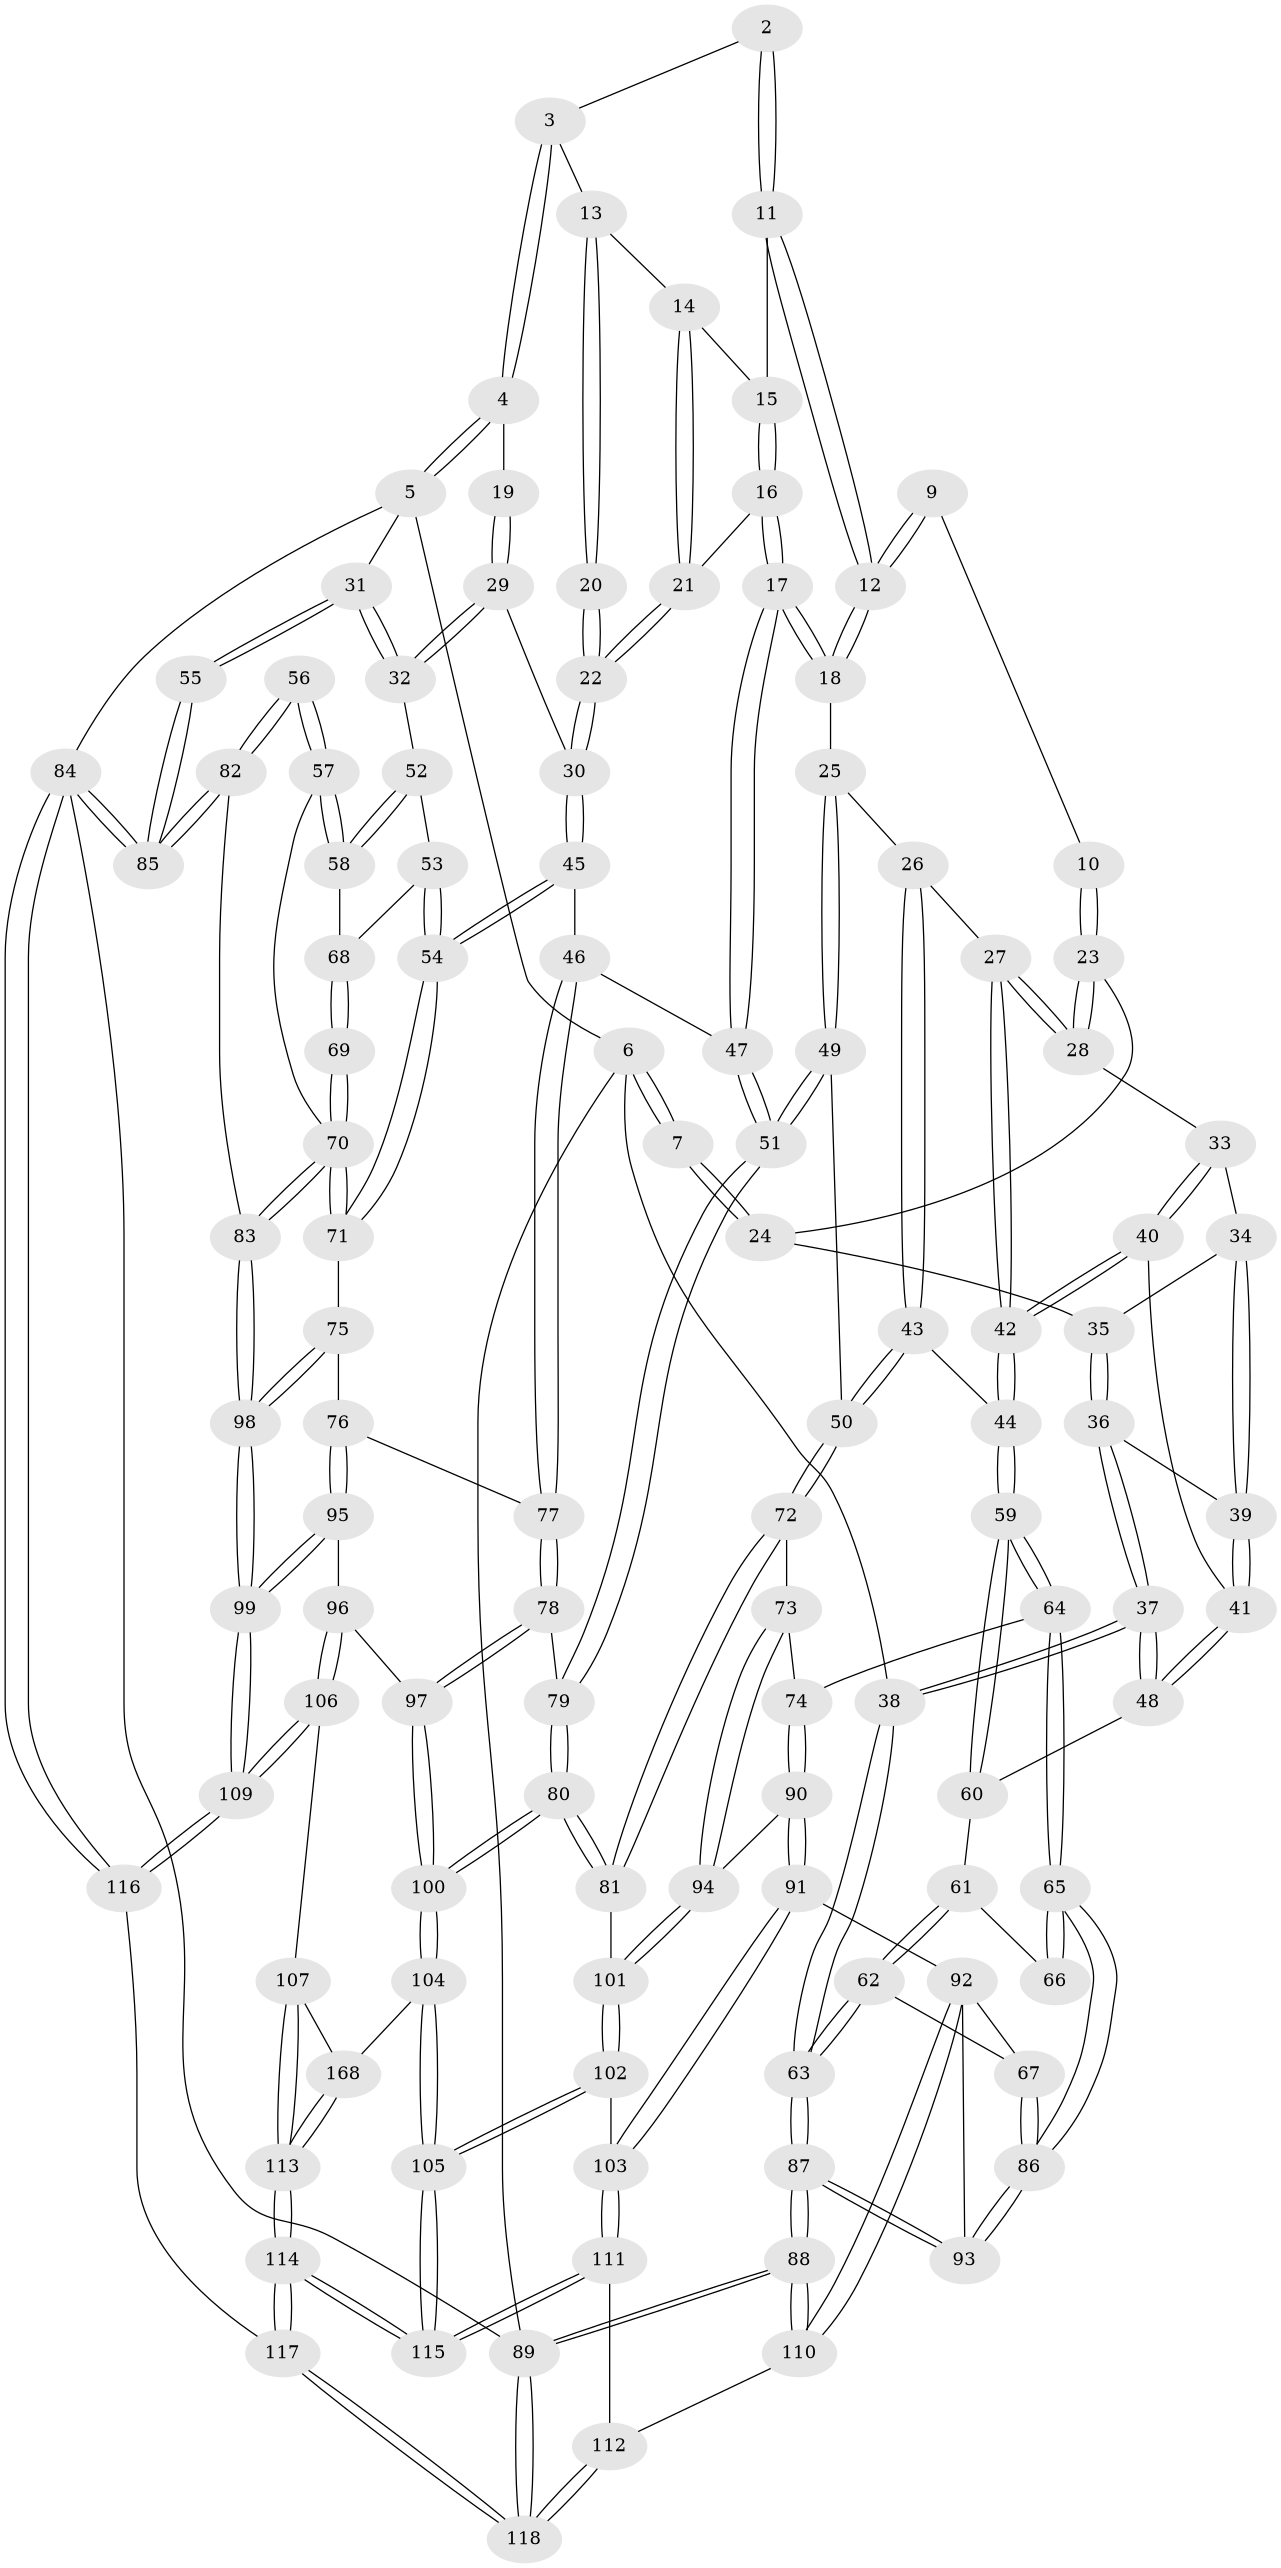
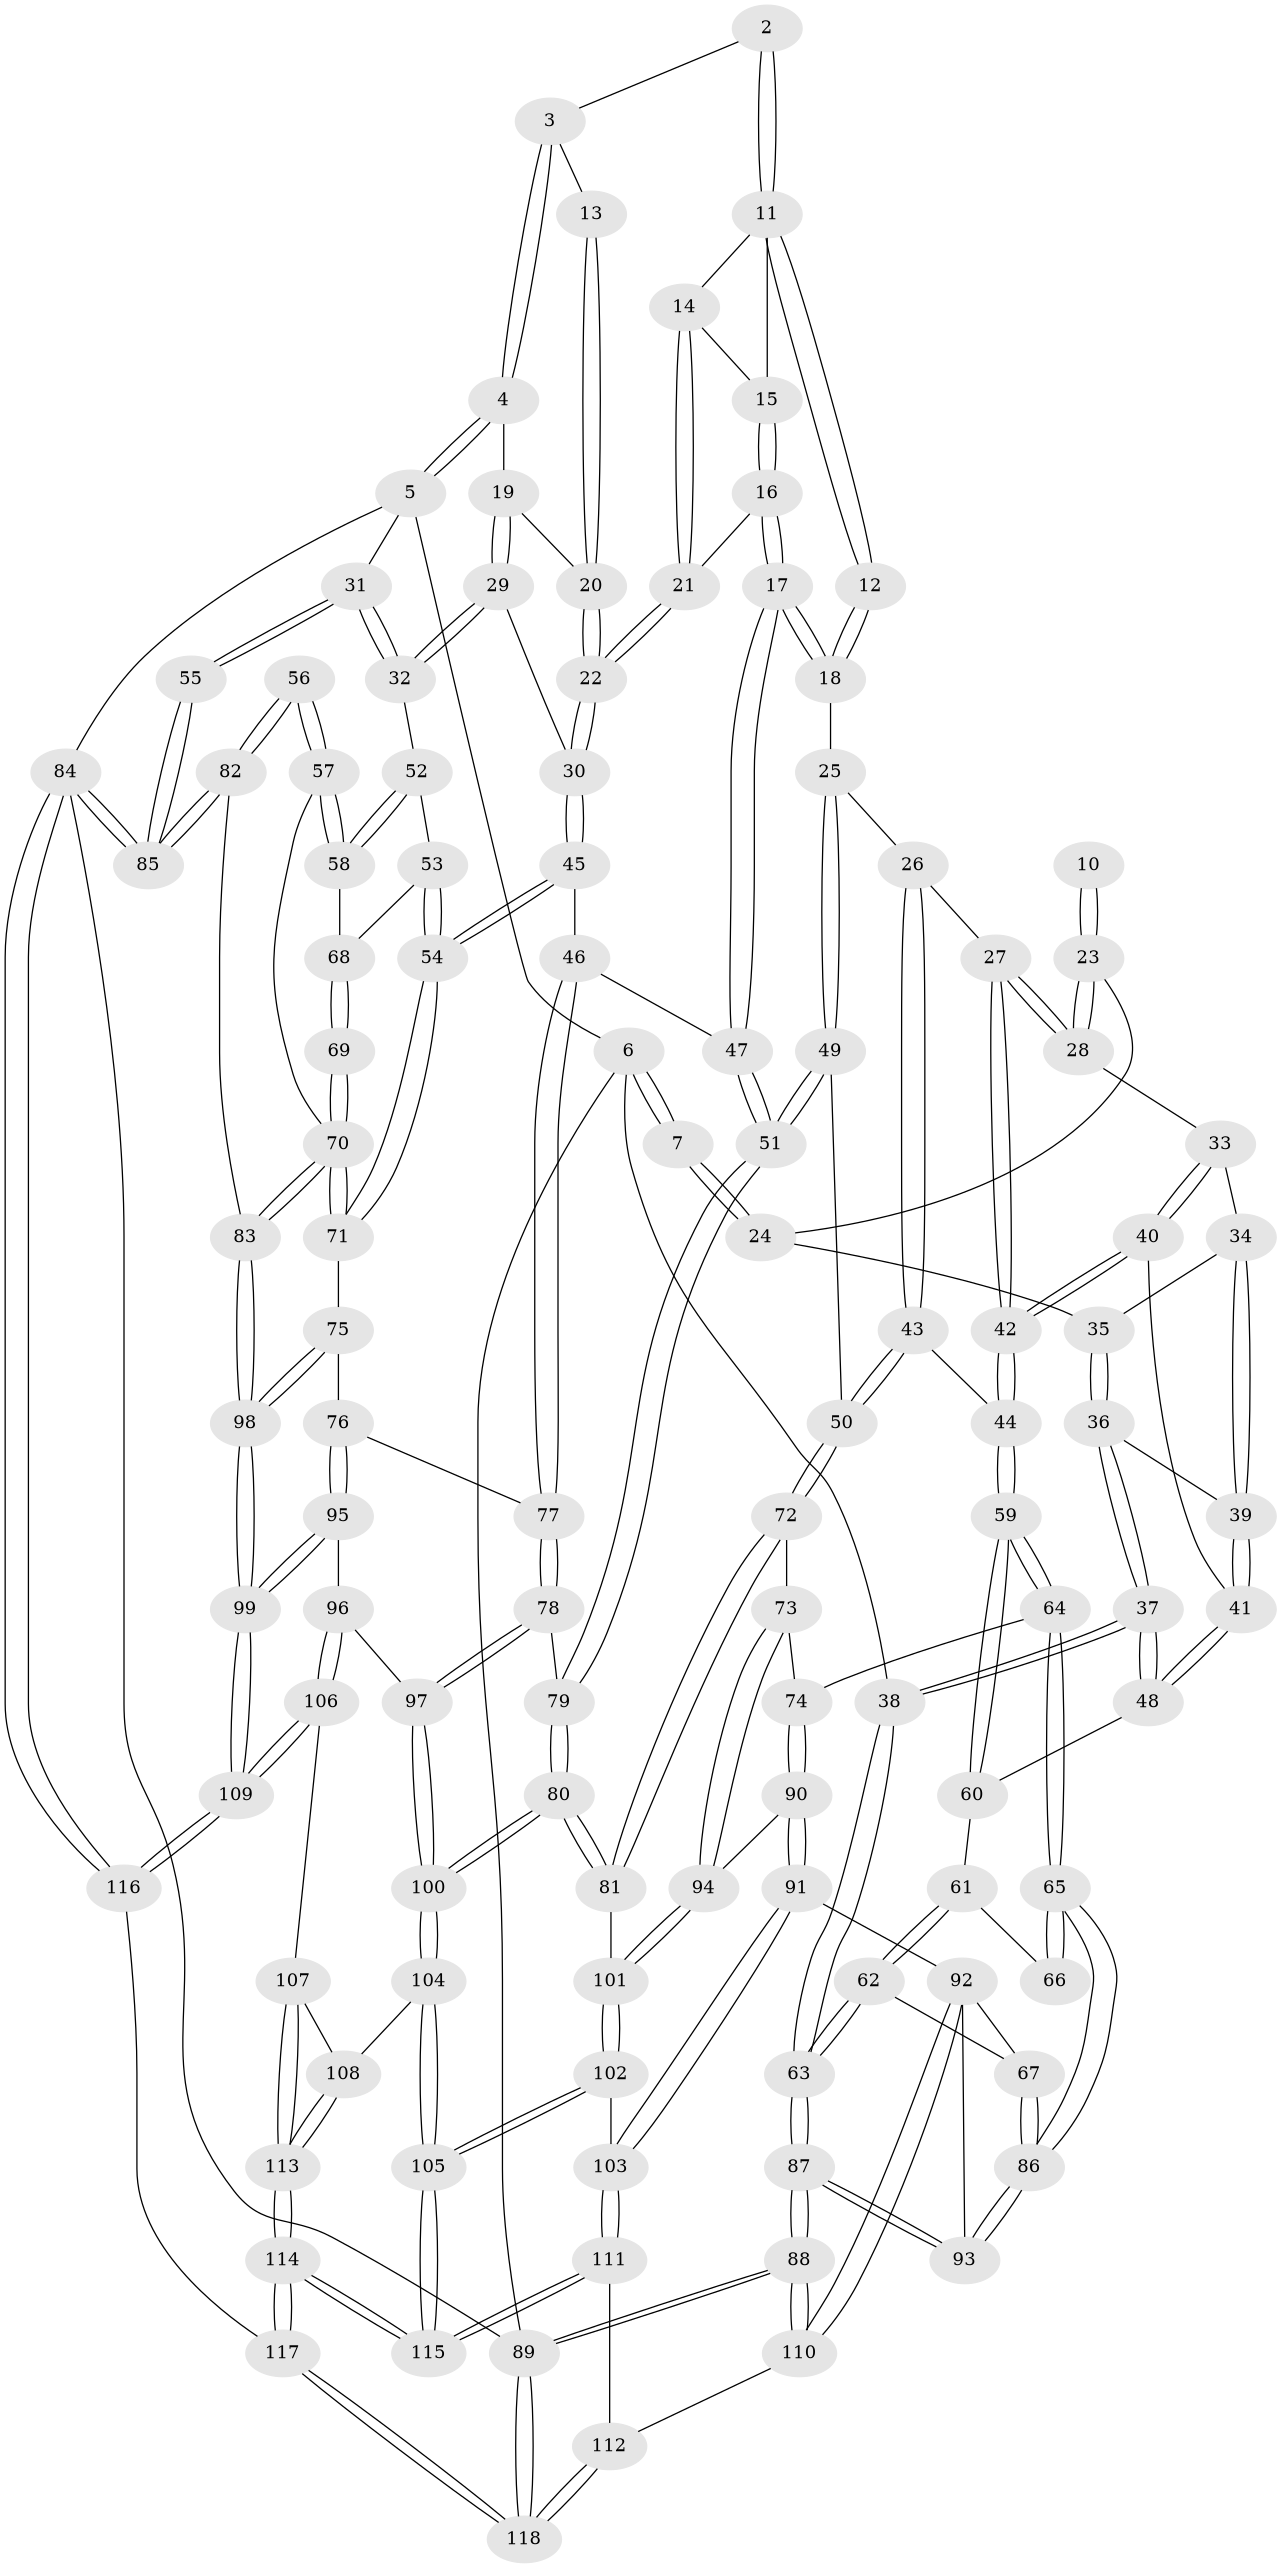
  graph {
    node [color=gray90 style=filled]
    2
    3
    11
-   9
    10
    12
    4
    13
    15
    5
    19
    14
    20
    6
    31
    84
    29
    7
    38
    89
    32
    55
    85
    116
    24
    63
    118
    35
    23
    18
    28
    16
    25
    21
    22
    17
    47
    51
    26
    49
    30
    45
    33
    36
    27
    43
    50
    42
    44
    34
    40
    52
    46
    54
    53
    58
    39
    41
    37
    48
    60
    87
    59
    72
    64
    77
    71
    78
    79
    61
    73
    81
    80
    68
    69
    75
    56
    57
    82
    70
    83
    65
    74
    62
    66
    67
    86
    93
    88
    90
    98
    76
    94
    101
    91
    95
    99
    96
    97
    100
    104
    102
    117
    110
    112
    92
    103
    111
    106
    109
    107
    105
-   108 [label=168]
+   108
    115
    113
    114
    2 -- 3
    2 -- 11
    2 -- 11
    3 -- 4
    3 -- 4
    3 -- 13
    11 -- 12
    11 -- 12
    11 -- 15
-   9 -- 10
-   9 -- 12
-   9 -- 12
    10 -- 23
    10 -- 23
    12 -- 18
    12 -- 18
    4 -- 5
    4 -- 5
    4 -- 19
-   13 -- 14
+   11 -- 14
    13 -- 20
    13 -- 20
    15 -- 16
    15 -- 16
    5 -- 6
    5 -- 31
    5 -- 84
+   19 -- 20
    19 -- 29
    19 -- 29
    14 -- 15
    14 -- 21
    14 -- 21
    20 -- 22
    20 -- 22
    6 -- 7
    6 -- 7
    6 -- 38
    6 -- 89
    31 -- 32
    31 -- 32
    31 -- 55
    31 -- 55
    84 -- 89
    84 -- 85
    84 -- 85
    84 -- 116
    84 -- 116
    29 -- 32
    29 -- 32
    29 -- 30
    7 -- 24
    7 -- 24
    38 -- 63
    38 -- 63
    89 -- 118
    89 -- 118
    32 -- 52
    55 -- 85
    55 -- 85
    116 -- 117
    24 -- 35
    63 -- 87
    63 -- 87
    35 -- 36
    35 -- 36
    23 -- 24
    23 -- 28
    23 -- 28
    18 -- 25
    28 -- 33
    16 -- 21
    16 -- 17
    16 -- 17
    25 -- 26
    25 -- 49
    25 -- 49
    21 -- 22
    21 -- 22
    22 -- 30
    22 -- 30
    17 -- 18
    17 -- 18
    17 -- 47
    17 -- 47
    47 -- 51
    47 -- 51
    51 -- 79
    51 -- 79
    26 -- 27
    26 -- 43
    26 -- 43
    49 -- 51
    49 -- 51
    49 -- 50
    30 -- 45
    30 -- 45
    45 -- 46
    45 -- 54
    45 -- 54
    33 -- 34
    33 -- 40
    33 -- 40
    36 -- 39
    36 -- 37
    36 -- 37
    27 -- 28
    27 -- 28
    27 -- 42
    27 -- 42
    43 -- 50
    43 -- 50
    43 -- 44
    50 -- 72
    50 -- 72
    42 -- 44
    42 -- 44
    44 -- 59
    44 -- 59
    34 -- 35
    34 -- 39
    34 -- 39
    40 -- 42
    40 -- 42
    40 -- 41
    52 -- 53
    52 -- 58
    52 -- 58
    46 -- 47
    46 -- 77
    46 -- 77
    54 -- 71
    54 -- 71
    53 -- 54
    53 -- 54
    53 -- 68
    58 -- 68
    39 -- 41
    39 -- 41
    41 -- 48
    41 -- 48
    37 -- 38
    37 -- 38
    37 -- 48
    37 -- 48
    48 -- 60
    60 -- 61
    87 -- 93
    87 -- 93
    87 -- 88
    87 -- 88
    59 -- 60
    59 -- 60
    59 -- 64
    59 -- 64
    72 -- 73
    72 -- 81
    72 -- 81
    64 -- 65
    64 -- 65
    64 -- 74
    77 -- 78
    77 -- 78
    71 -- 75
    78 -- 79
    78 -- 97
    78 -- 97
    79 -- 80
    79 -- 80
    61 -- 62
    61 -- 62
    61 -- 66
    73 -- 74
    73 -- 94
    73 -- 94
    81 -- 101
    80 -- 81
    80 -- 81
    80 -- 100
    80 -- 100
    68 -- 69
    68 -- 69
    69 -- 70
    69 -- 70
    75 -- 98
    75 -- 98
    75 -- 76
    56 -- 57
    56 -- 57
    56 -- 82
    56 -- 82
    57 -- 58
    57 -- 58
    57 -- 70
    82 -- 85
    82 -- 85
    82 -- 83
    70 -- 71
    70 -- 71
    70 -- 83
    70 -- 83
    83 -- 98
    83 -- 98
    65 -- 66
    65 -- 66
    65 -- 86
    65 -- 86
    74 -- 90
    74 -- 90
    62 -- 63
    62 -- 63
    62 -- 67
    67 -- 86
    67 -- 86
    86 -- 93
    86 -- 93
    88 -- 89
    88 -- 89
    88 -- 110
    88 -- 110
    90 -- 94
    90 -- 91
    90 -- 91
    98 -- 99
    98 -- 99
    76 -- 77
    76 -- 95
    76 -- 95
    94 -- 101
    94 -- 101
    101 -- 102
    101 -- 102
    91 -- 92
    91 -- 103
    91 -- 103
    95 -- 99
    95 -- 99
    95 -- 96
    99 -- 109
    99 -- 109
    96 -- 97
    96 -- 106
    96 -- 106
    97 -- 100
    97 -- 100
    100 -- 104
    100 -- 104
    104 -- 105
    104 -- 105
    104 -- 108
    102 -- 103
    102 -- 105
    102 -- 105
    117 -- 118
    117 -- 118
    110 -- 112
    112 -- 118
    112 -- 118
    92 -- 67
    92 -- 93
    92 -- 110
    92 -- 110
    103 -- 111
    103 -- 111
    111 -- 112
    111 -- 115
    111 -- 115
    106 -- 109
    106 -- 109
    106 -- 107
    109 -- 116
    109 -- 116
    107 -- 108
    107 -- 113
    107 -- 113
    105 -- 115
    105 -- 115
    108 -- 113
    108 -- 113
    113 -- 114
    113 -- 114
    114 -- 117
    114 -- 117
    114 -- 115
    114 -- 115
  }
